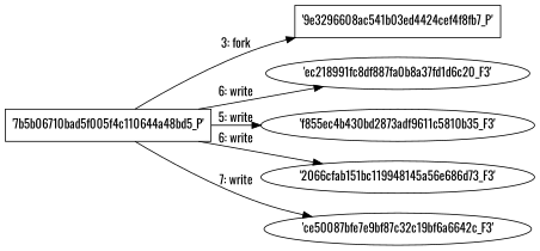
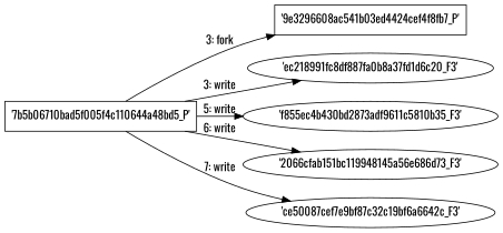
  digraph {
    engine=neato
    fixedsize=false
    fontname=Oswald
    fontsize=10
    nodesep=0.3
    rankdir=LR
    ranksep=0
    splines=true
    node [fontname=Oswald node_type=file shape=ellipse]
    edge [fontname=Oswald]
    "'7b5b06710bad5f005f4c110644a48bd5_P'" [node_type=Process shape=box]
    "'9e3296608ac541b03ed4424cef4f8fb7_P'" [node_type=Process shape=box]
    "'ec218991fc8df887fa0b8a37fd1d6c20_F3'"
    "'f855ec4b430bd2873adf9611c5810b35_F3'"
    "'2066cfab151bc119948145a56e686d73_F3'"
-   "'ce50087bfe7e9bf87c32c19bf6a6642c_F3'"
+   "'ce50087bfe7e9bf87c32c19bf6a6642c_F3'" [label="'ce50087cef7e9bf87c32c19bf6a6642c_F3'"]
    "'7b5b06710bad5f005f4c110644a48bd5_P'" -> "'9e3296608ac541b03ed4424cef4f8fb7_P'" [label="3: fork"]
-   "'7b5b06710bad5f005f4c110644a48bd5_P'" -> "'ec218991fc8df887fa0b8a37fd1d6c20_F3'" [label="6: write"]
+   "'7b5b06710bad5f005f4c110644a48bd5_P'" -> "'ec218991fc8df887fa0b8a37fd1d6c20_F3'" [label="3: write"]
    "'7b5b06710bad5f005f4c110644a48bd5_P'" -> "'f855ec4b430bd2873adf9611c5810b35_F3'" [label="5: write"]
    "'7b5b06710bad5f005f4c110644a48bd5_P'" -> "'2066cfab151bc119948145a56e686d73_F3'" [label="6: write"]
    "'7b5b06710bad5f005f4c110644a48bd5_P'" -> "'ce50087bfe7e9bf87c32c19bf6a6642c_F3'" [label="7: write"]
  }
